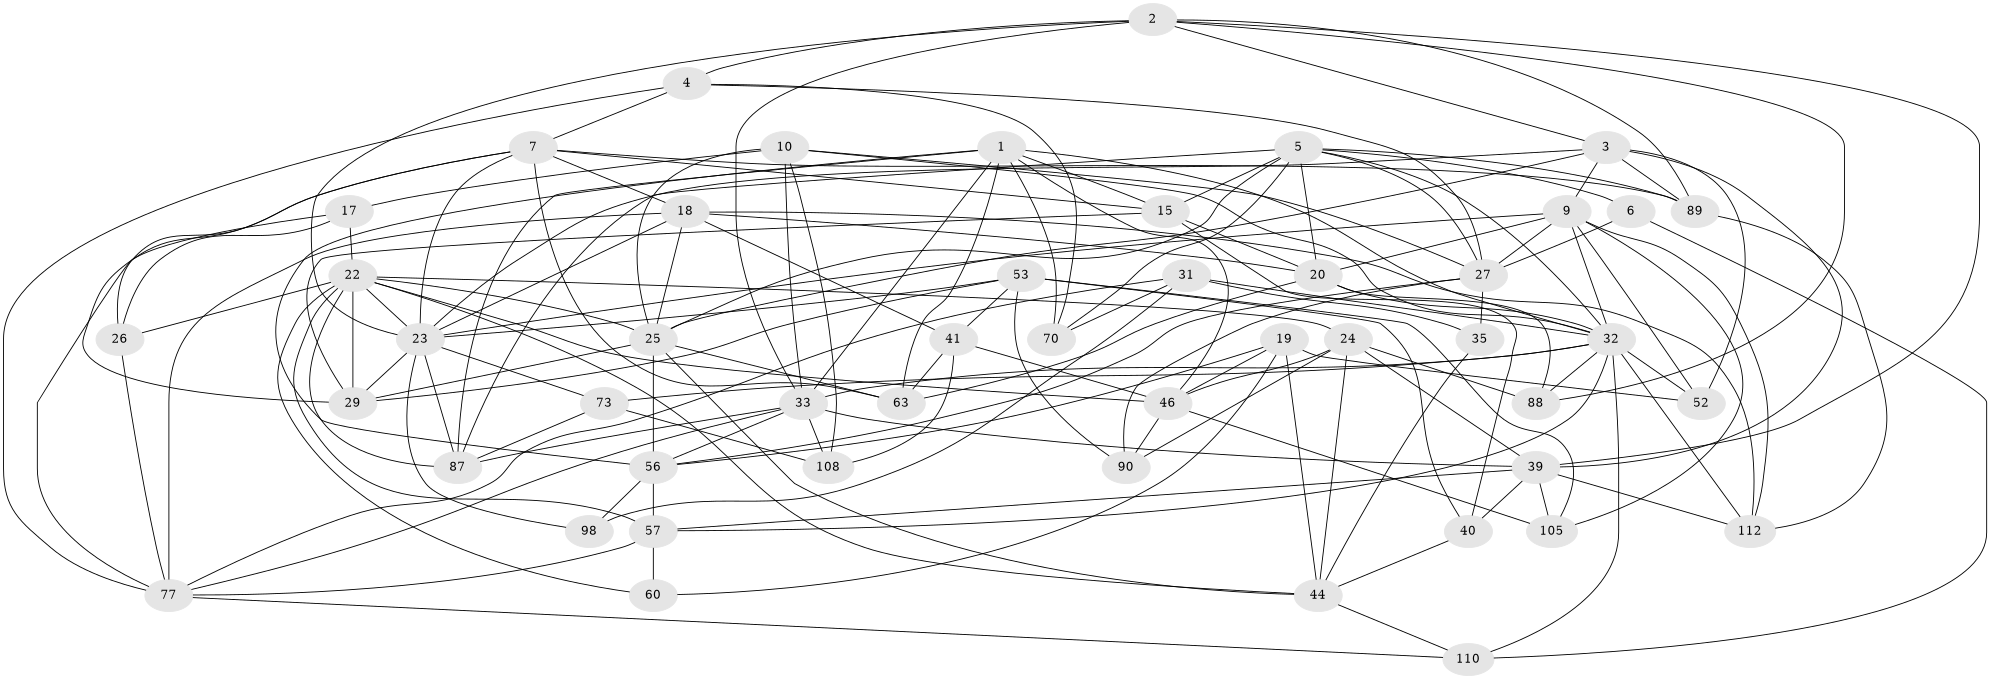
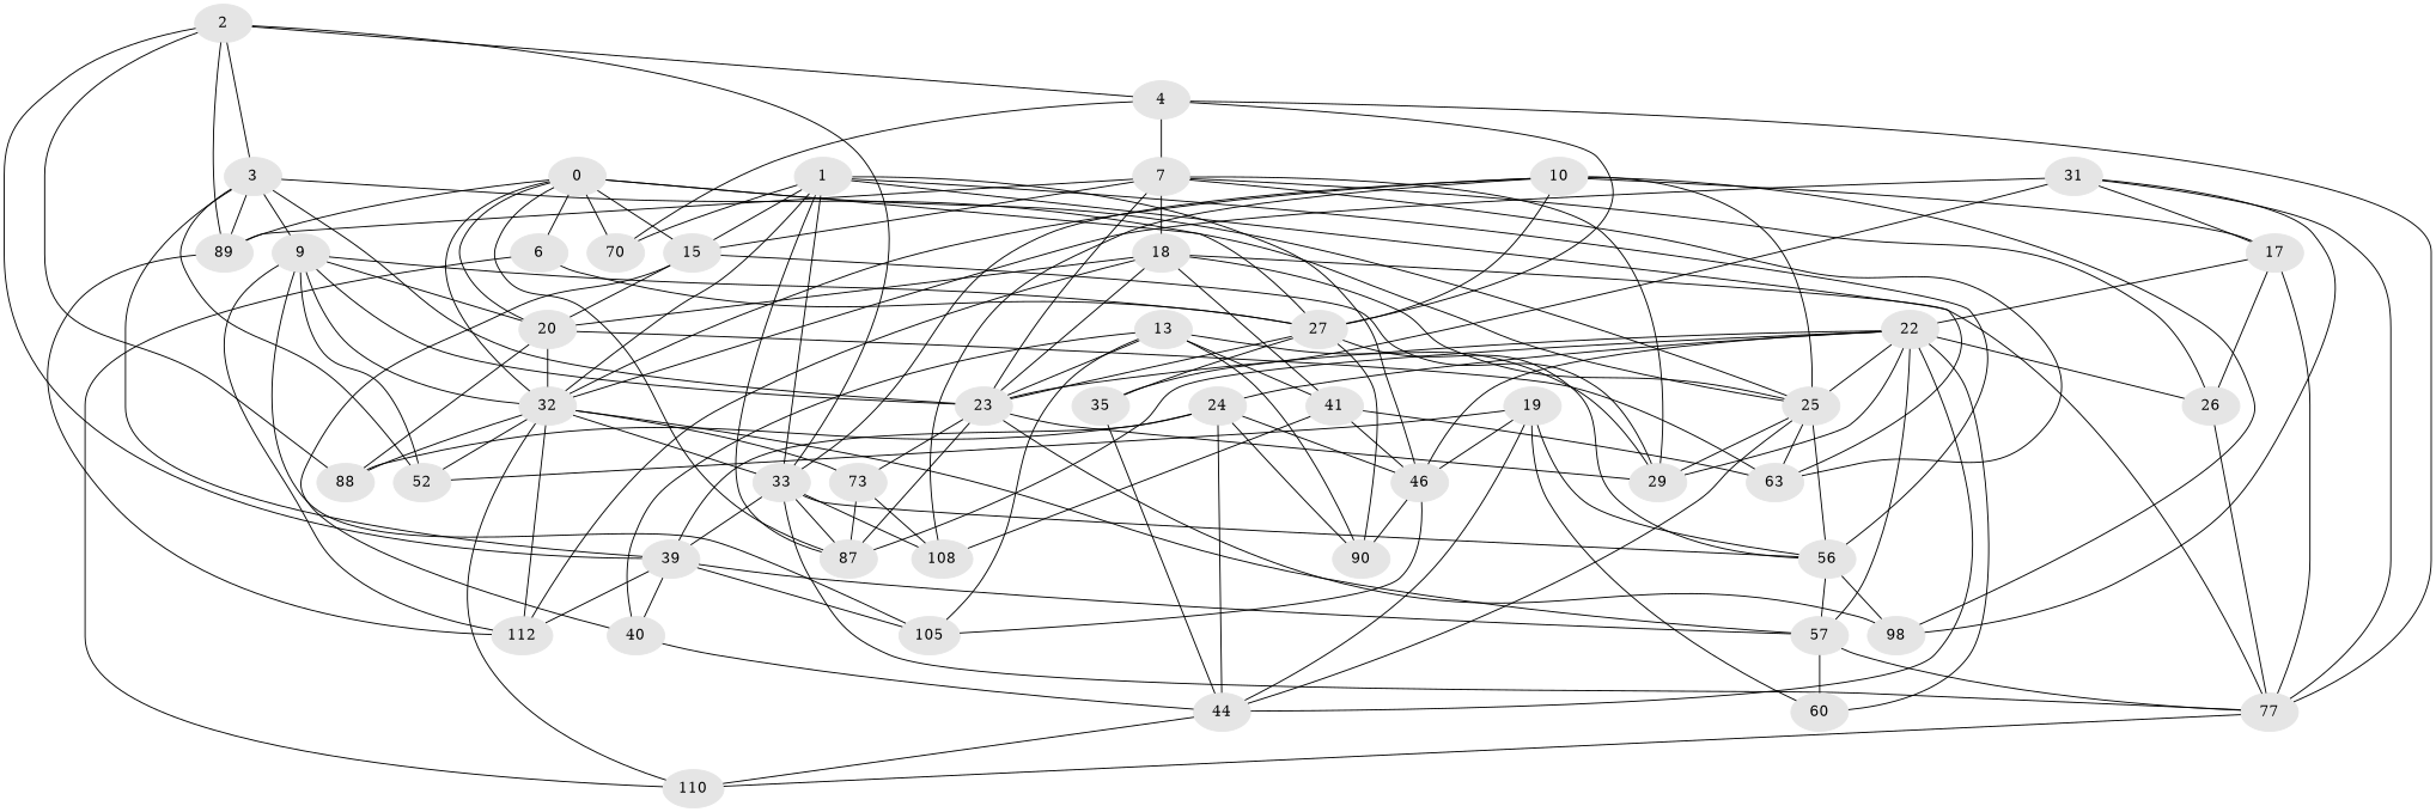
  graph {
    node [color=gray90 style=filled]
    1 [super="+28+16"]
    15 [super="+98"]
    32 [super="+49+45+43"]
    33 [super="+38+84"]
    46 [super="+69"]
    56 [super="+107+79"]
    63 [super="+115"]
    70
    87 [super="+94"]
    20 [super="+113+95"]
    29 [super="+96"]
    40
    88
    52 [super="+100"]
    110
    112 [super="+119"]
    57 [super="+66+78"]
    73
    39 [super="+80+47+59"]
    77 [super="+91+85"]
    108
    105
    90
    n24 [label=98]
    2 [super="+53+54"]
    3 [super="+72+11"]
    4 [super="+21"]
    23 [super="+93+30+109"]
    89 [super="+122"]
    9 [super="+34+12"]
    25 [super="+75+65+83"]
    7 [super="+36+8"]
    27 [super="+120+104"]
    44 [super="+55+118"]
    18 [super="+50"]
    26
    35
-   5 [super="+92+121+14"]
+   5 [super="+92+121+14" label=0]
    6
    41 [super="+82"]
    10 [super="+74+42"]
    17 [super="+37"]
    22 [super="+58"]
-   13 [super="+117" label=53]
+   13 [super="+117"]
    60
    24 [super="+103"]
    19 [super="+102"]
    31 [super="+76+71"]
    1 -- 15
    1 -- 32
    1 -- 33
    1 -- 46
    1 -- 56
    1 -- 63
    1 -- 70
    1 -- 87
    15 -- 20
    15 -- 29
    15 -- 40
    32 -- 33
    32 -- 88
    32 -- 52
    32 -- 110
    32 -- 112
    32 -- 57
    32 -- 73
    33 -- 56
    33 -- 87
    33 -- 39 [weight=2]
    33 -- 77
    33 -- 108
    46 -- 105
    46 -- 90
    56 -- 57
    56 -- n24
    20 -- 32 [weight=2]
    20 -- 63
    20 -- 88
    40 -- 44
    57 -- 77
    57 -- 60
    73 -- 87
    73 -- 108
    39 -- 40
    39 -- 112
    39 -- 57
    39 -- 105
    77 -- 110
    2 -- 33
    2 -- 88
    2 -- 39
    2 -- 3
    2 -- 4
-   2 -- 23 [weight=2]
+   27 -- 23 [weight=2]
    2 -- 89
    3 -- 52
    3 -- 39
    3 -- 23
    3 -- 89 [weight=2]
    3 -- 9
    3 -- 25
    4 -- 70
    4 -- 77
    4 -- 7
    4 -- 27
    23 -- 87
    23 -- 29 [weight=2]
    23 -- 73
    23 -- n24
    89 -- 112
    9 -- 32
    9 -- 20
    9 -- 52
    9 -- 112
    9 -- 105
    9 -- 23
    9 -- 27
    25 -- 56 [weight=2]
    25 -- 63
    25 -- 29
    25 -- 44
    7 -- 15
    7 -- 63 [weight=2]
    7 -- 29
    7 -- 23 [weight=2]
    7 -- 89
    7 -- 18
    7 -- 26
    27 -- 56
    27 -- 90
    27 -- 35
    44 -- 110
    18 -- 20
    18 -- 112 [weight=2]
    18 -- 77
    18 -- 23
    18 -- 25
    18 -- 41
    26 -- 77
    35 -- 44
    5 -- 15 [weight=2]
    5 -- 32
    5 -- 70
    5 -- 87
    5 -- 20
    5 -- 89
    5 -- 25
    5 -- 27
    5 -- 6
    6 -- 110
    6 -- 27
    41 -- 46
    41 -- 63
    41 -- 108
    10 -- 32
    10 -- 33
    10 -- 108
+   10 -- n24
    10 -- 25
    10 -- 27
    10 -- 17 [weight=2]
    17 -- 77 [weight=2]
    17 -- 26
    17 -- 22
    22 -- 46
    22 -- 87
    22 -- 29
    22 -- 57 [weight=2]
    22 -- 23
    22 -- 25
    22 -- 44
    22 -- 26
    22 -- 60
    22 -- 24
    13 -- 29
    13 -- 40
    13 -- 105
    13 -- 90
    13 -- 23
    13 -- 41
    24 -- 46
    24 -- 88
    24 -- 39
    24 -- 90
    24 -- 44
    19 -- 46 [weight=2]
    19 -- 56
    19 -- 52
    19 -- 44
    19 -- 60
    31 -- 32
-   31 -- 70
+   31 -- 17
    31 -- 77
    31 -- n24
    31 -- 35 [weight=2]
  }
